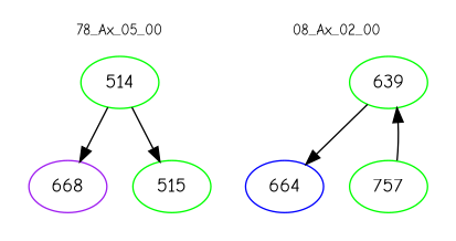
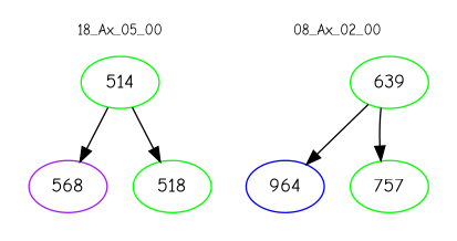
  digraph {
    fontname="Comic Neue"
    node [color=green fontname="Comic Neue"]
    edge [color=black fontname="Comic Neue"]
    n1 [label=514]
-   n2 [color=purple label=668]
-   n3 [label=515]
+   n2 [color=purple label=568]
+   n3 [label=518]
    n4 [label=639]
-   n5 [color=blue label=664]
+   n5 [color=blue label=964]
    n6 [label=757]
    subgraph cluster_1 {
      color=white
      fontsize=10
-     label="78_Ax_05_00"
+     label="18_Ax_05_00"
      n1
      n2
      n3
    }
    subgraph cluster_2 {
      color=white
      fontsize=10
      label="08_Ax_02_00"
      n4
      n5
      n6
    }
    n1 -> n2
    n1 -> n3
    n4 -> n5
-   n6 -> n4
+   n4 -> n6
  }
